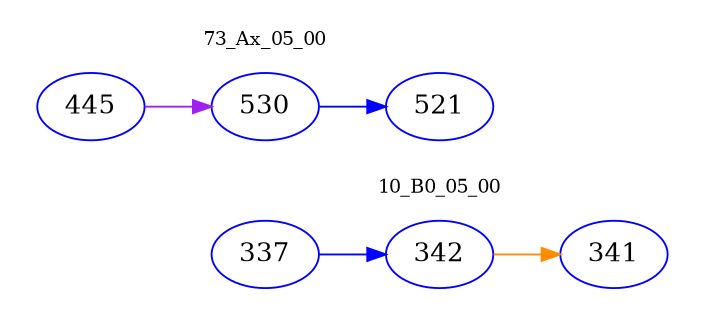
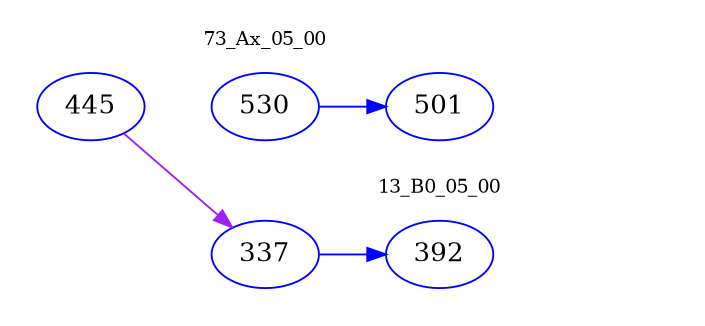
  digraph {
    rankdir=LR
    node [color=blue]
    edge [color=blue]
    n1 [label=445]
    n2 [label=530]
-   n3 [label=521]
+   n3 [label=501]
    n4 [label=337]
-   n5 [label=342]
-   n6 [label=341]
+   n5 [label=392]
    subgraph cluster_1 {
      color=white
      fontsize=10
      label="73_Ax_05_00"
      n1
      n2
      n3
    }
    subgraph cluster_2 {
      color=white
      fontsize=10
-     label="10_B0_05_00"
+     label="13_B0_05_00"
      n4
      n5
-     n6
    }
-   n1 -> n2 [color=purple]
+   n1 -> n4 [color=purple]
    n2 -> n3
    n4 -> n5
-   n5 -> n6 [color=darkorange]
  }
